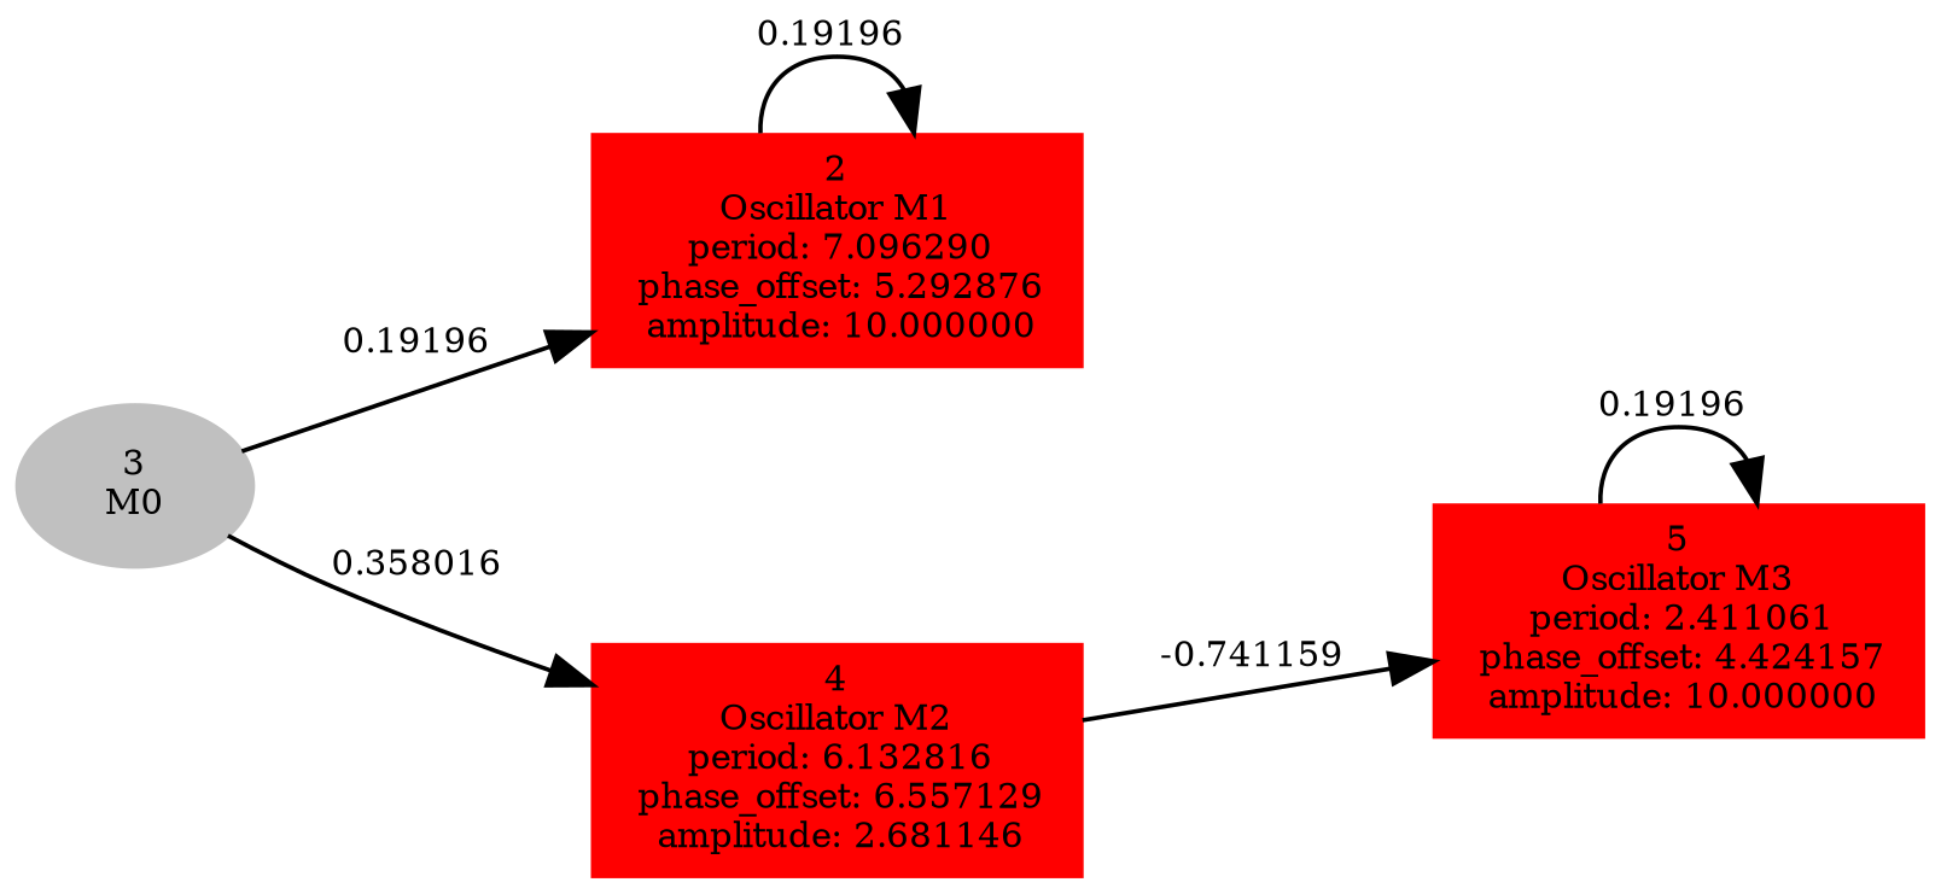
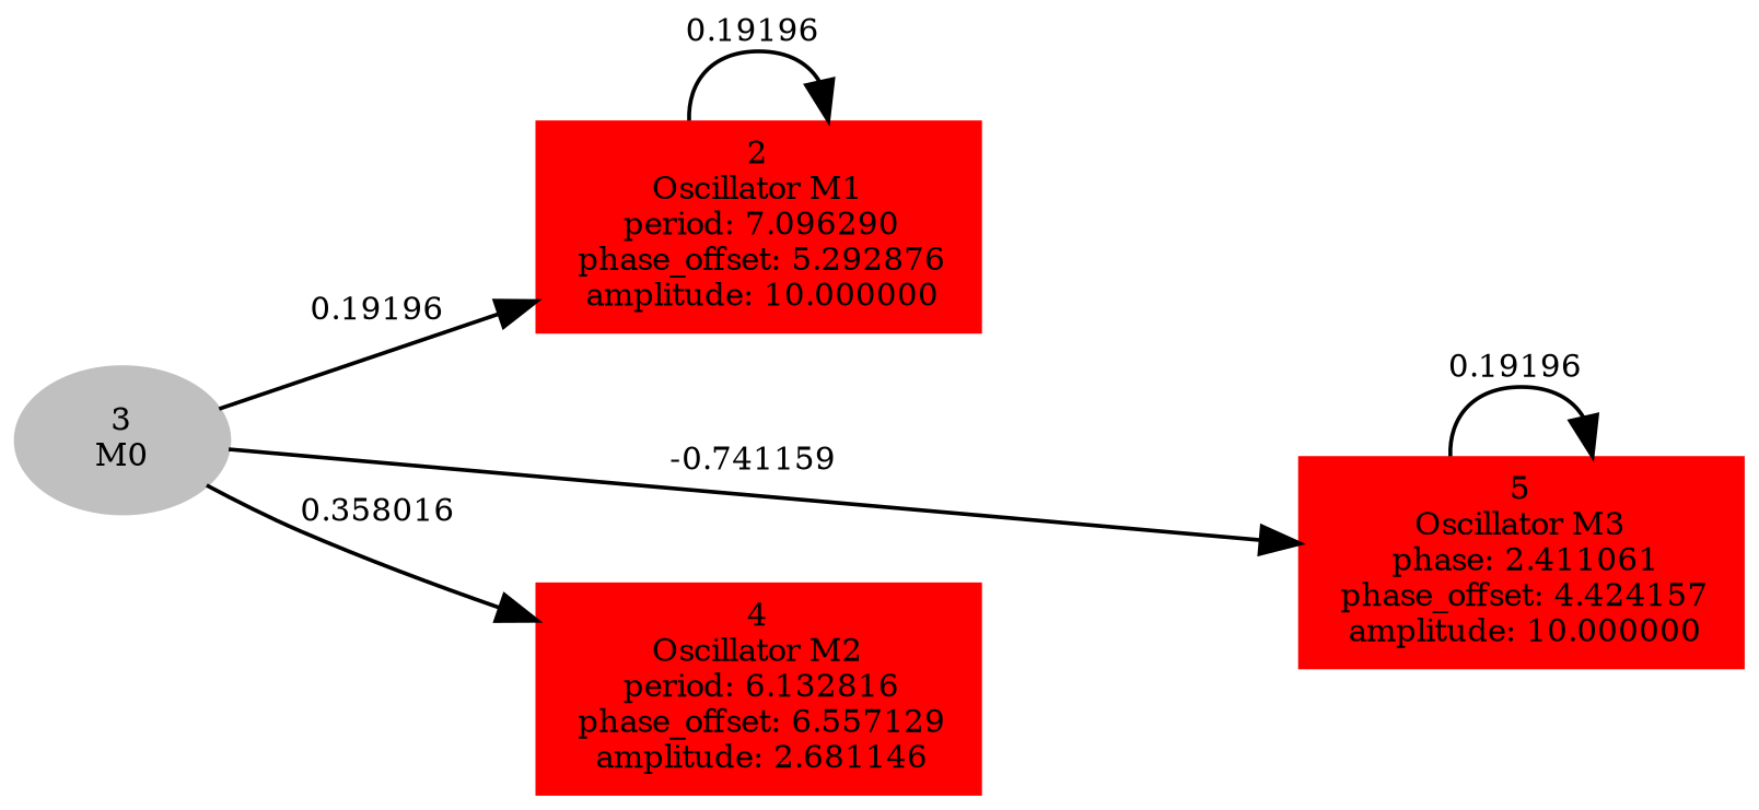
  digraph {
    forcelabels=true
    rankdir=LR
    node [color=red fontsize=8 shape=box style=filled]
    edge [fontsize=8]
    n1 [label=<2<BR />Oscillator M1<BR /> period: 7.096290<BR /> phase_offset: 5.292876<BR /> amplitude: 10.000000>]
-   n2 [label=<5<BR />Oscillator M3<BR /> period: 2.411061<BR /> phase_offset: 4.424157<BR /> amplitude: 10.000000>]
+   n2 [label=<5<BR />Oscillator M3<BR /> phase: 2.411061<BR /> phase_offset: 4.424157<BR /> amplitude: 10.000000>]
    n3 [color=grey label=<3<BR/>M0> shape=""]
    n4 [label=<4<BR />Oscillator M2<BR /> period: 6.132816<BR /> phase_offset: 6.557129<BR /> amplitude: 2.681146>]
    n1 -> n1 [label="0.19196 "]
    n2 -> n2 [label="0.19196 "]
    n3 -> n1 [label="0.19196 "]
-   n4 -> n2 [label="-0.741159 "]
+   n3 -> n2 [label="-0.741159 "]
    n3 -> n4 [label="0.358016 "]
  }
